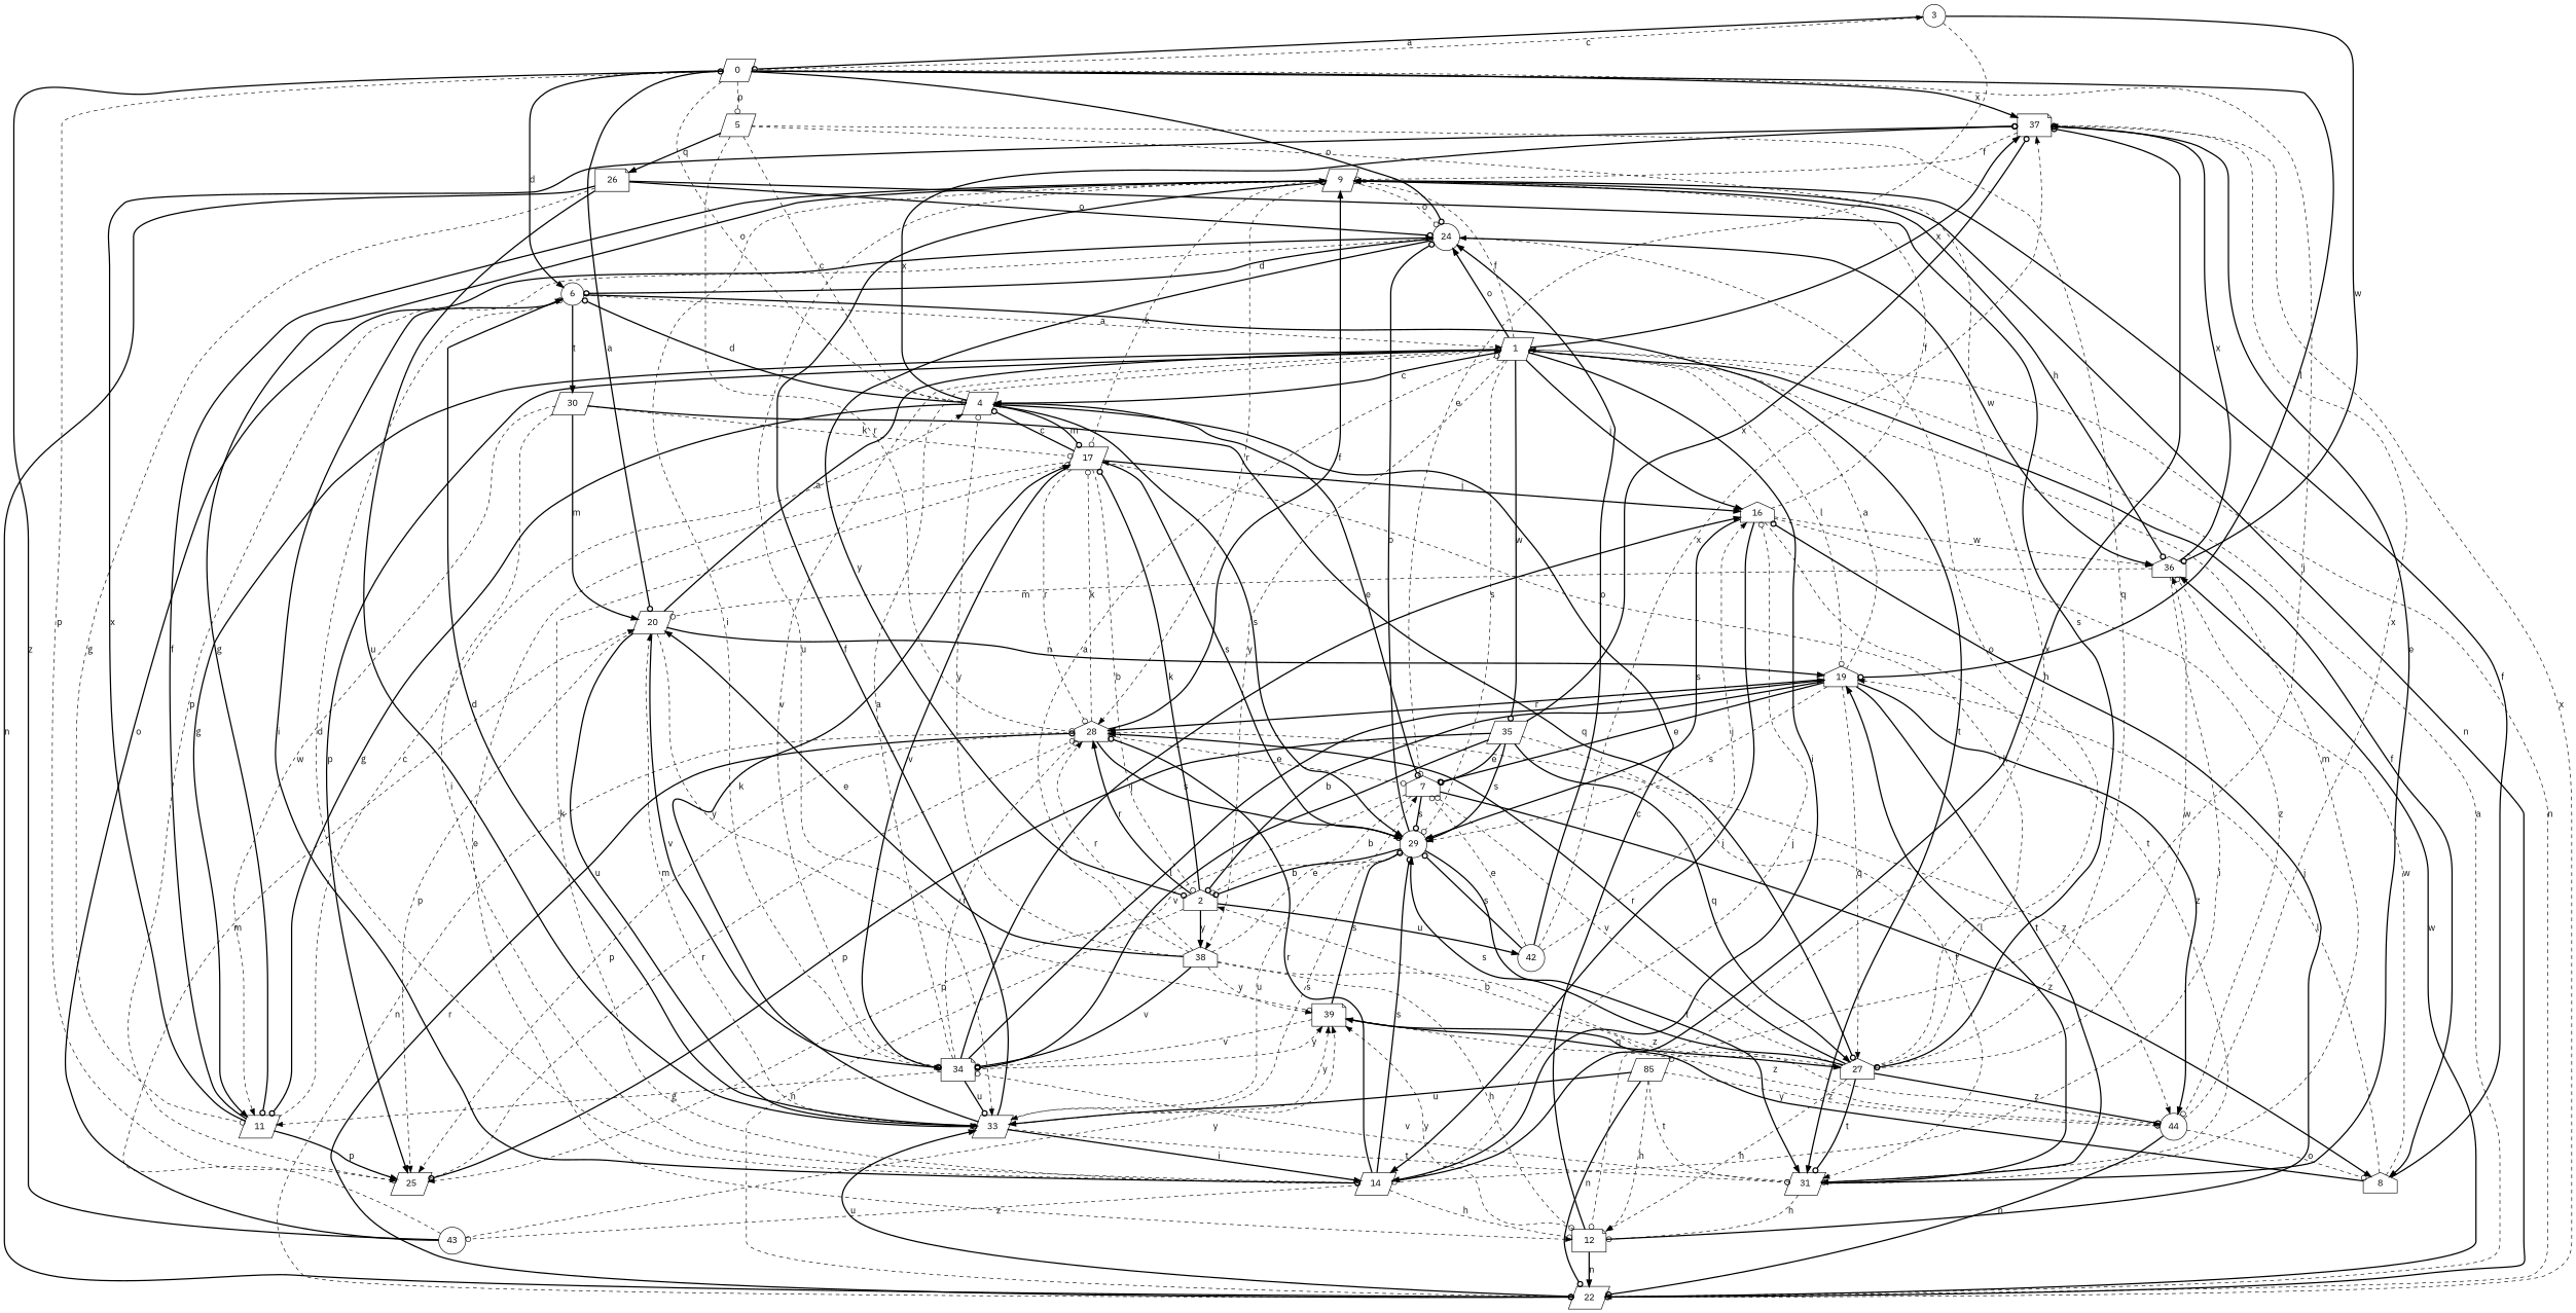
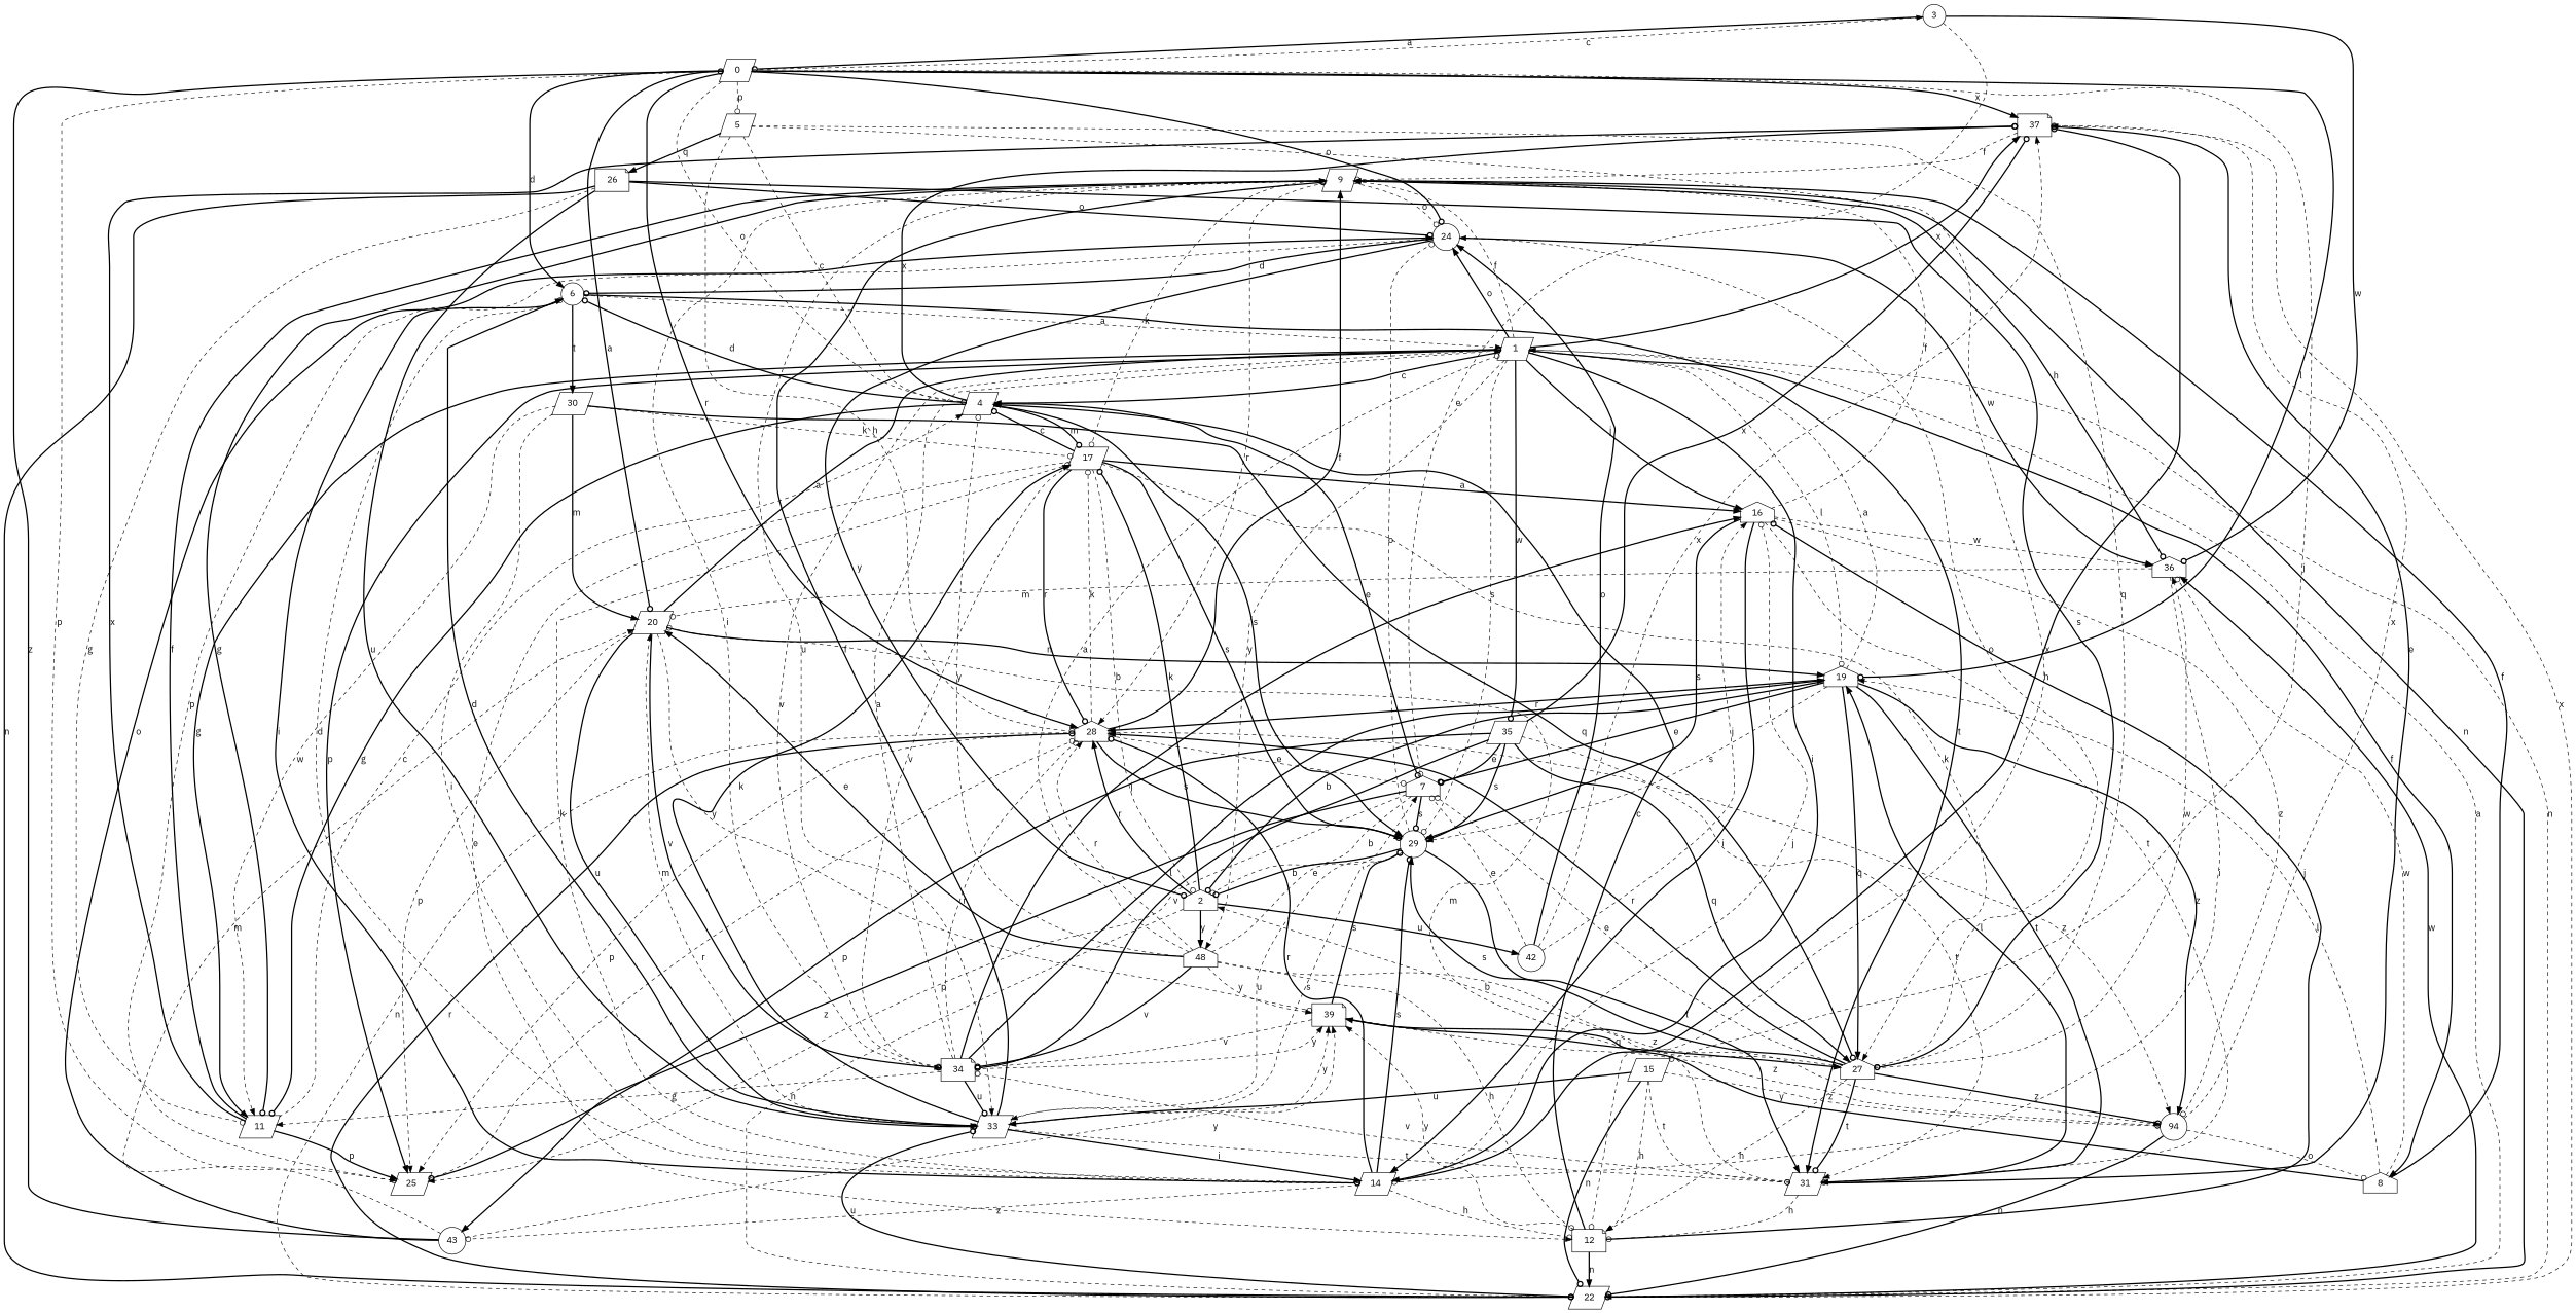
  strict digraph {
    fontname="IBM Plex Sans"
    node [fontname="IBM Plex Sans" shape=parallelogram]
    edge [arrowhead=odot fontname="IBM Plex Sans" style=bold]
    3 [shape=circle]
    0
    4
    5
    6 [shape=circle]
-   15 [label=85]
+   15
    19 [shape=house]
    20
    24 [shape=circle]
    25
    28 [shape=house]
    37 [shape=note]
    36 [shape=house]
    7 [shape=house]
    11
    29 [shape=circle]
    17
    12 [shape=note]
    26 [shape=note]
    27 [shape=house]
    1
    14
    30
    31
    22
    33
-   44 [shape=circle]
+   44 [shape=circle label=94]
    2 [shape=house]
    34 [shape=note]
    39 [shape=note]
    9
    43 [shape=circle]
    8 [shape=house]
    16 [shape=house]
    35
-   38 [shape=house]
+   38 [shape=house label=48]
    n37 [label=42 shape=circle]
    3 -> 0 [label=a]
    3 -> 36 [label=w]
    3 -> 7 [label=e style=dashed]
    0 -> 3 [arrowhead=normal label=c style=dashed]
    0 -> 4 [label=o style=dashed]
    0 -> 5 [label=p style=dashed]
    0 -> 6 [arrowhead=normal label=d]
    0 -> 15 [label=j style=dashed]
    0 -> 19 [label=l]
    0 -> 20 [label=a]
    0 -> 24 [label=o]
    0 -> 25 [arrowhead=normal label=p style=dashed]
+   0 -> 28 [arrowhead=normal label=r]
    0 -> 37 [arrowhead=normal label=x]
    4 -> 6 [label=d]
    4 -> 37 [label=x]
    4 -> 7 [label=e]
    4 -> 11 [label=g]
    4 -> 29 [arrowhead=normal label=s]
    4 -> 17 [label=m]
    5 -> 4 [label=c style=dashed]
-   5 -> 28 [label=r style=dashed]
+   5 -> 28 [label=h style=dashed]
    5 -> 12 [label=h style=dashed]
    5 -> 26 [arrowhead=normal label=q]
    5 -> 27 [label=q style=dashed]
    6 -> 1 [arrowhead=normal label=a style=dashed]
    6 -> 14 [label=i]
    6 -> 30 [arrowhead=normal label=t]
    6 -> 31 [arrowhead=normal label=t]
    15 -> 12 [arrowhead=normal label=h style=dashed]
    15 -> 31 [label=t style=dashed]
    15 -> 22 [label=n]
    15 -> 33 [arrowhead=normal label=u]
    15 -> 44 [label=z style=dashed]
    19 -> 28 [arrowhead=normal label=r]
    19 -> 7 [label=e]
    19 -> 29 [arrowhead=normal label=s style=dashed]
-   19 -> 27 [arrowhead=normal label=q style=dashed]
+   19 -> 27 [arrowhead=normal label=q]
    19 -> 1 [label=a style=dashed]
    19 -> 31 [arrowhead=normal label=t]
    19 -> 44 [arrowhead=normal label=z]
    19 -> 2 [label=b]
    20 -> 19 [arrowhead=normal label=n]
    20 -> 25 [arrowhead=normal label=p style=dashed]
    20 -> 1 [label=a]
    20 -> 33 [arrowhead=normal label=u]
    20 -> 34 [label=v]
    20 -> 39 [label=y style=dashed]
    24 -> 6 [label=d]
    24 -> 25 [label=p style=dashed]
    24 -> 36 [arrowhead=normal label=w]
    24 -> 2 [label=y]
    25 -> 28 [label=r style=dashed]
    28 -> 25 [arrowhead=normal label=p style=dashed]
    28 -> 7 [label=e style=dashed]
    28 -> 29 [arrowhead=normal label=s]
    28 -> 17 [label=k style=dashed]
    28 -> 22 [label=n style=dashed]
    28 -> 44 [arrowhead=normal label=z style=dashed]
    28 -> 9 [arrowhead=normal label=f]
    37 -> 9 [label=f style=dashed]
    36 -> 20 [label=m style=dashed]
-   36 -> 37 [label=x]
    36 -> 14 [label=i style=dashed]
    7 -> 25 [arrowhead=normal label=p style=dashed]
    7 -> 29 [label=s]
    7 -> 2 [label=b style=dashed]
-   7 -> 8 [arrowhead=normal label=z]
+   7 -> 43 [arrowhead=normal label=z]
    11 -> 4 [arrowhead=normal label=c style=dashed]
    11 -> 25 [arrowhead=normal label=p]
    11 -> 37 [label=x]
    11 -> 9 [arrowhead=normal label=f]
-   29 -> 24 [label=o]
+   29 -> 24 [label=o style=dashed]
    29 -> 31 [arrowhead=normal label=t]
    29 -> 33 [arrowhead=normal label=u style=dashed]
    29 -> 2 [label=b]
    17 -> 4 [label=c]
-   17 -> 28 [label=r style=dashed]
+   17 -> 28 [label=r]
    17 -> 29 [label=s]
    17 -> 12 [arrowhead=normal label=e style=dashed]
    17 -> 2 [label=b style=dashed]
-   17 -> 34 [label=v]
-   17 -> 16 [arrowhead=normal label=j]
+   17 -> 34 [label=v style=dashed]
+   17 -> 16 [arrowhead=normal label=a]
    12 -> 4 [arrowhead=normal label=c]
    12 -> 22 [arrowhead=normal label=n]
    12 -> 39 [arrowhead=normal label=y style=dashed]
    12 -> 16 [label=j]
    26 -> 24 [label=o]
    26 -> 11 [label=g style=dashed]
    26 -> 27 [label=s]
    26 -> 22 [label=n]
    26 -> 33 [label=u]
    27 -> 24 [arrowhead=normal label=o style=dashed]
    27 -> 28 [arrowhead=normal label=r]
    27 -> 36 [arrowhead=normal label=w style=dashed]
-   27 -> 7 [label=v style=dashed]
+   27 -> 7 [label=e style=dashed]
    27 -> 29 [arrowhead=normal label=s]
-   27 -> 17 [arrowhead=normal label=k style=dashed]
+   17 -> 27 [arrowhead=normal label=k style=dashed]
    27 -> 12 [arrowhead=normal label=h style=dashed]
    27 -> 31 [label=t]
    27 -> 44 [label=z]
    27 -> 2 [arrowhead=normal label=b style=dashed]
    1 -> 4 [arrowhead=normal label=c]
    1 -> 19 [label=l style=dashed]
    1 -> 24 [arrowhead=normal label=o]
    1 -> 25 [arrowhead=normal label=p]
    1 -> 37 [arrowhead=normal label=x]
    1 -> 11 [arrowhead=normal label=g]
    1 -> 29 [label=s style=dashed]
    1 -> 14 [arrowhead=normal label=i]
    1 -> 22 [arrowhead=normal label=n style=dashed]
    1 -> 34 [label=v style=dashed]
    1 -> 9 [arrowhead=normal label=f style=dashed]
    1 -> 8 [arrowhead=normal label=f]
    1 -> 16 [arrowhead=normal label=j]
    1 -> 35 [label=w]
    1 -> 38 [arrowhead=normal label=y style=dashed]
    14 -> 6 [label=d style=dashed]
    14 -> 28 [label=r]
    14 -> 37 [label=x]
    14 -> 29 [label=s]
    14 -> 17 [label=k style=dashed]
    14 -> 12 [label=h style=dashed]
    14 -> 43 [label=z style=dashed]
    14 -> 16 [label=j style=dashed]
    30 -> 20 [arrowhead=normal label=m]
    30 -> 11 [arrowhead=normal label=w style=dashed]
    30 -> 17 [label=k style=dashed]
    30 -> 27 [label=q]
    30 -> 14 [label=i style=dashed]
    31 -> 19 [arrowhead=normal label=l]
-   31 -> 1 [label=m style=dashed]
+   31 -> 20 [label=m style=dashed]
    31 -> 37 [label=e]
    31 -> 12 [label=h style=dashed]
    31 -> 34 [label=v style=dashed]
    22 -> 28 [label=r]
    22 -> 37 [arrowhead=normal label=x style=dashed]
    22 -> 36 [arrowhead=normal label=w]
    22 -> 1 [arrowhead=normal label=a style=dashed]
-   22 -> 33 [arrowhead=normal label=u]
+   22 -> 33 [label=u]
    33 -> 6 [arrowhead=normal label=d]
    33 -> 20 [arrowhead=normal label=m style=dashed]
    33 -> 29 [label=s style=dashed]
    33 -> 17 [arrowhead=normal label=k]
    33 -> 14 [arrowhead=normal label=i]
    33 -> 31 [label=t style=dashed]
    33 -> 39 [arrowhead=normal label=y style=dashed]
    33 -> 9 [label=f]
    44 -> 37 [label=x style=dashed]
    44 -> 22 [label=n]
    44 -> 8 [label=o style=dashed]
    2 -> 28 [arrowhead=normal label=r]
    2 -> 17 [label=k]
    2 -> 22 [label=n style=dashed]
    2 -> 38 [arrowhead=normal label=y]
    2 -> n37 [arrowhead=normal label=u]
    34 -> 19 [arrowhead=normal label=l]
    34 -> 28 [label=r style=dashed]
    34 -> 11 [arrowhead=normal label=g style=dashed]
    34 -> 1 [arrowhead=normal label=a style=dashed]
    34 -> 33 [label=u]
    34 -> 39 [arrowhead=normal label=y style=dashed]
    34 -> 16 [arrowhead=normal label=j]
    39 -> 29 [label=s]
    39 -> 27 [arrowhead=normal label=q]
    39 -> 44 [label=z style=dashed]
    39 -> 34 [label=v style=dashed]
    9 -> 24 [label=o style=dashed]
    9 -> 28 [arrowhead=normal label=r style=dashed]
    9 -> 36 [label=h]
    9 -> 11 [label=g]
    9 -> 17 [label=k style=dashed]
    9 -> 22 [label=n]
    9 -> 33 [arrowhead=normal label=u style=dashed]
    9 -> 34 [arrowhead=normal label=i style=dashed]
    43 -> 0 [label=z]
    43 -> 20 [arrowhead=normal label=m style=dashed]
    43 -> 24 [arrowhead=normal label=o]
    43 -> 39 [arrowhead=normal label=y style=dashed]
    8 -> 19 [arrowhead=normal label=l style=dashed]
    8 -> 36 [label=w style=dashed]
    8 -> 39 [arrowhead=normal label=y]
    8 -> 9 [arrowhead=normal label=f]
    16 -> 36 [arrowhead=normal label=w style=dashed]
    16 -> 29 [arrowhead=normal label=s]
    16 -> 14 [arrowhead=normal label=i]
    16 -> 31 [label=t style=dashed]
    16 -> 44 [label=z style=dashed]
    16 -> 9 [arrowhead=normal label=f style=dashed]
    35 -> 25 [label=p]
    35 -> 37 [label=x]
    35 -> 7 [label=e]
    35 -> 29 [label=s]
    35 -> 27 [arrowhead=normal label=q]
    35 -> 31 [arrowhead=normal label=t style=dashed]
    35 -> 34 [label=v]
    38 -> 4 [label=y style=dashed]
    38 -> 20 [arrowhead=normal label=e]
    38 -> 28 [arrowhead=normal label=r style=dashed]
    38 -> 7 [arrowhead=normal label=e style=dashed]
    38 -> 12 [label=h style=dashed]
    38 -> 1 [label=a style=dashed]
    38 -> 44 [arrowhead=normal label=z style=dashed]
    38 -> 34 [label=v]
    38 -> 39 [arrowhead=normal label=y style=dashed]
    n37 -> 24 [arrowhead=normal label=o]
    n37 -> 37 [arrowhead=normal label=x style=dashed]
    n37 -> 7 [label=e style=dashed]
-   n37 -> 29 [label=s]
    n37 -> 16 [arrowhead=normal label=j style=dashed]
  }
